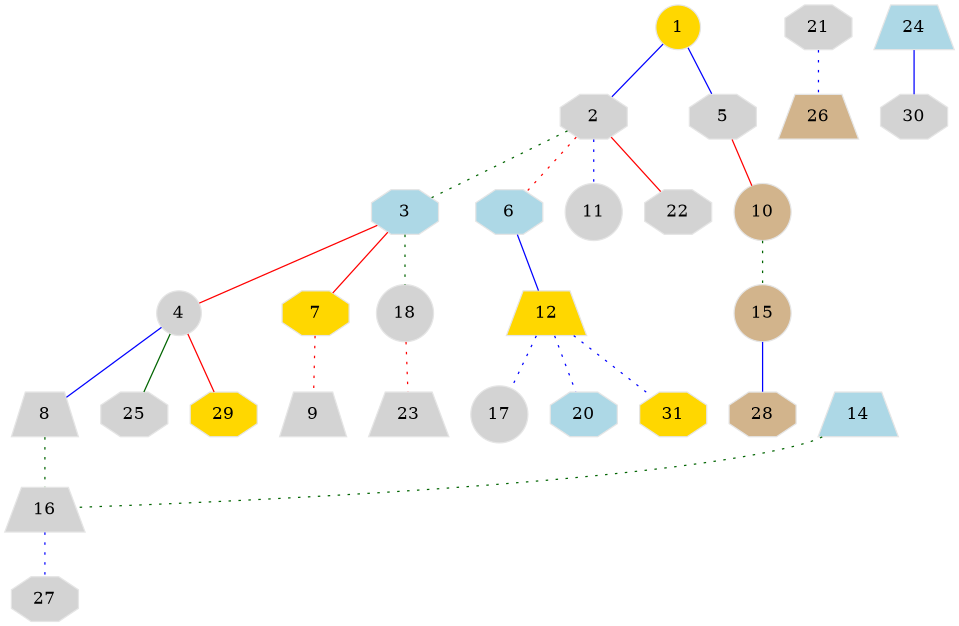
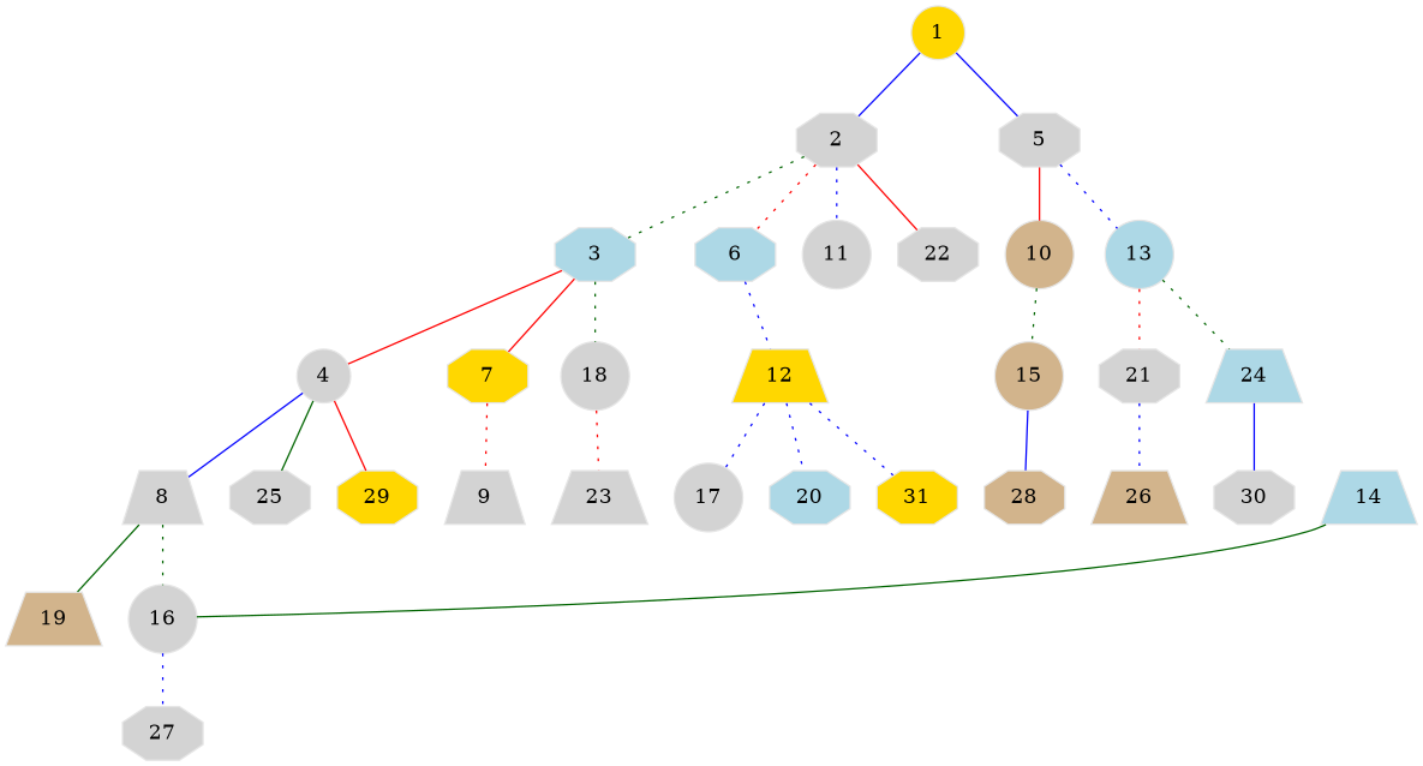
  graph {
    node [color=gray90 fillcolor=lightgrey shape=octagon style=filled]
    edge [color=blue style=dotted weight=1.0]
    1 [fillcolor=gold shape=circle]
    2
    5
    3 [fillcolor=lightblue]
    6 [fillcolor=lightblue]
    11 [shape=circle]
    22
    10 [fillcolor=tan shape=circle]
+   13 [fillcolor=lightblue shape=circle]
    4 [shape=circle]
    7 [fillcolor=gold]
    18 [shape=circle]
    12 [fillcolor=gold shape=trapezium]
    8 [shape=trapezium]
    25
    29 [fillcolor=gold]
    9 [shape=trapezium]
    23 [shape=trapezium]
-   16 [shape=trapezium]
+   19 [fillcolor=tan shape=trapezium]
+   16 [shape=circle]
    15 [fillcolor=tan shape=circle]
    21
    24 [fillcolor=lightblue shape=trapezium]
    17 [shape=circle]
    20 [fillcolor=lightblue]
    31 [fillcolor=gold]
    14 [fillcolor=lightblue shape=trapezium]
    28 [fillcolor=tan]
    26 [fillcolor=tan shape=trapezium]
    30
    27
    1 -- 2 [style=solid]
    1 -- 5 [style=solid]
    2 -- 3 [color=darkgreen]
    2 -- 6 [color=red]
    2 -- 11 [weight=2.0]
    2 -- 22 [color=red style=solid]
    5 -- 10 [color=red style=solid]
+   5 -- 13
    3 -- 4 [color=red style=solid]
    3 -- 7 [color=red style=solid]
    3 -- 18 [color=darkgreen weight=2.0]
-   6 -- 12 [style=solid]
+   6 -- 12
    10 -- 15 [color=darkgreen]
+   13 -- 21 [color=red]
+   13 -- 24 [color=darkgreen]
    4 -- 8 [style=solid]
    4 -- 25 [color=darkgreen style=solid]
    4 -- 29 [color=red style=solid]
    7 -- 9 [color=red]
    18 -- 23 [color=red]
    12 -- 17
    12 -- 20
    12 -- 31
+   8 -- 19 [color=darkgreen style=solid]
    8 -- 16 [color=darkgreen weight=3.0]
    16 -- 27
    15 -- 28 [style=solid]
    21 -- 26
    24 -- 30 [style=solid]
-   14 -- 16 [color=darkgreen]
+   14 -- 16 [color=darkgreen style=solid]
  }
